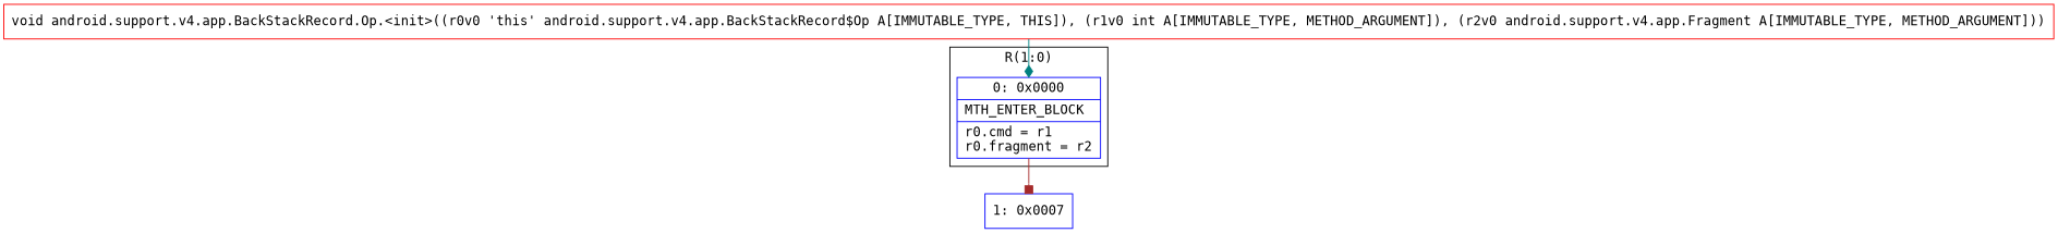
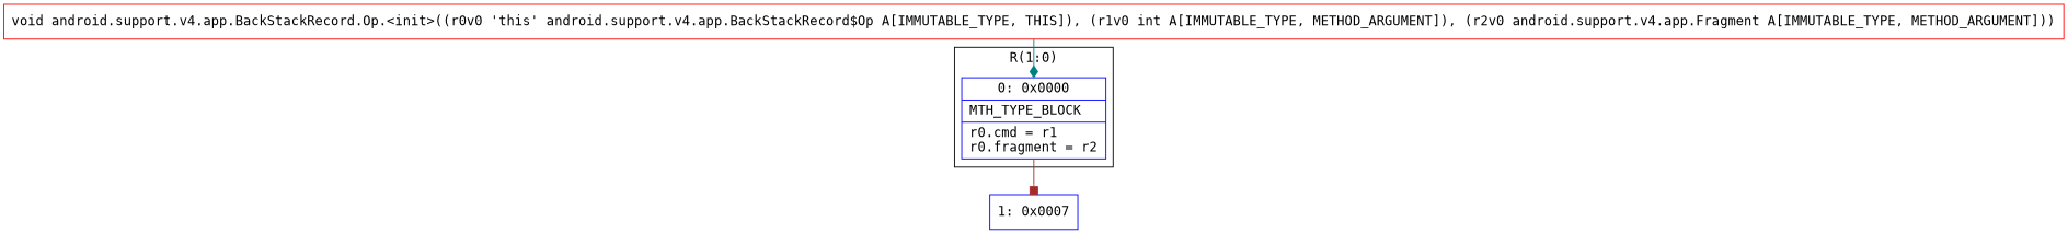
  digraph {
    fontname="DejaVu Sans Mono"
    node [color=blue shape=record fontname="DejaVu Sans Mono"]
    edge [fontname="DejaVu Sans Mono"]
-   n1 [label="{0\:\ 0x0000|MTH_ENTER_BLOCK\l|r0.cmd = r1\lr0.fragment = r2\l}"]
+   n1 [label="{0\:\ 0x0000|MTH_TYPE_BLOCK\l|r0.cmd = r1\lr0.fragment = r2\l}"]
    n2 [label="{1\:\ 0x0007}"]
    n3 [label="{void android.support.v4.app.BackStackRecord.Op.\<init\>((r0v0 'this' android.support.v4.app.BackStackRecord$Op A[IMMUTABLE_TYPE, THIS]), (r1v0 int A[IMMUTABLE_TYPE, METHOD_ARGUMENT]), (r2v0 android.support.v4.app.Fragment A[IMMUTABLE_TYPE, METHOD_ARGUMENT])) }" color=red]
    subgraph cluster_1 {
      label="R(1:0)"
      n1
    }
    n1 -> n2 [color=brown arrowhead=box]
    n3 -> n1 [color=teal arrowhead=diamond]
  }
